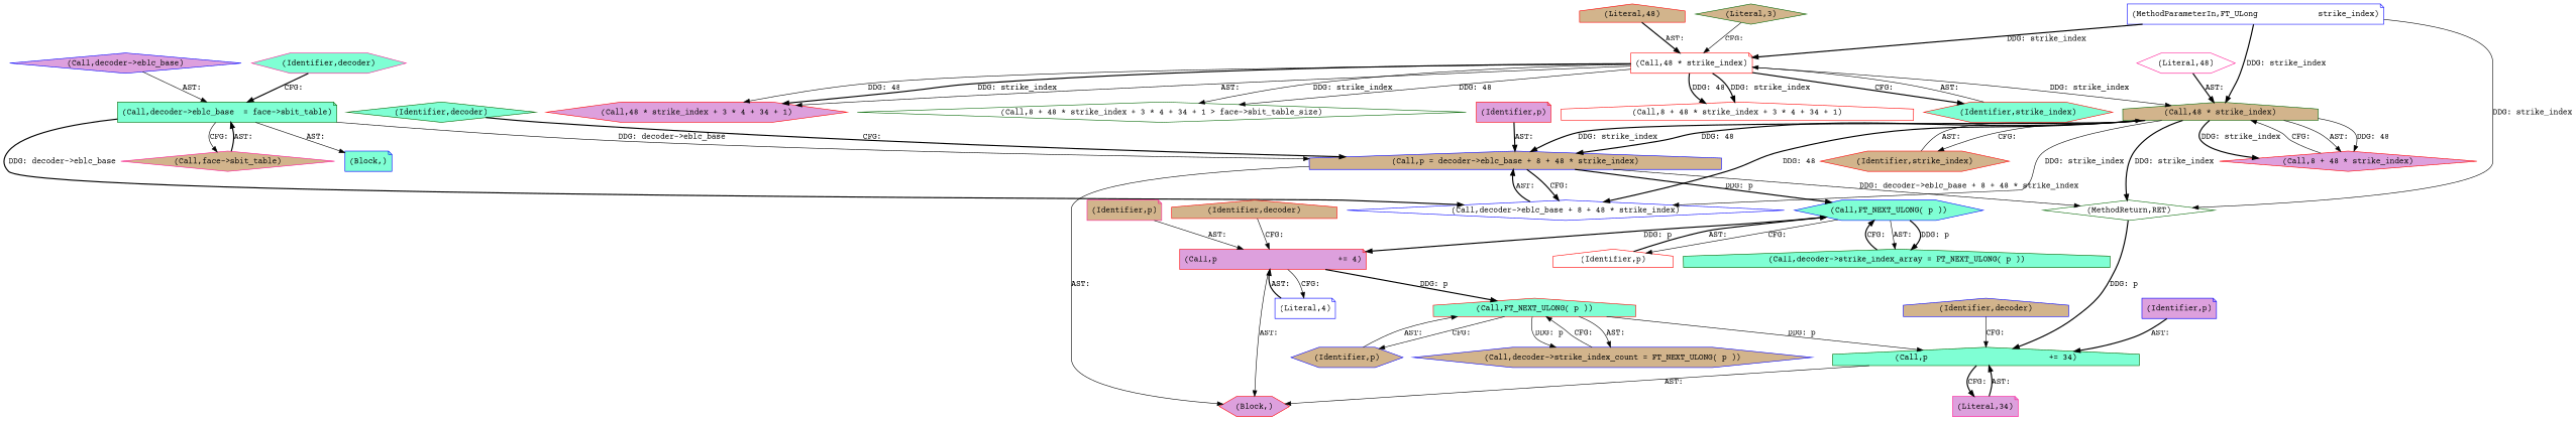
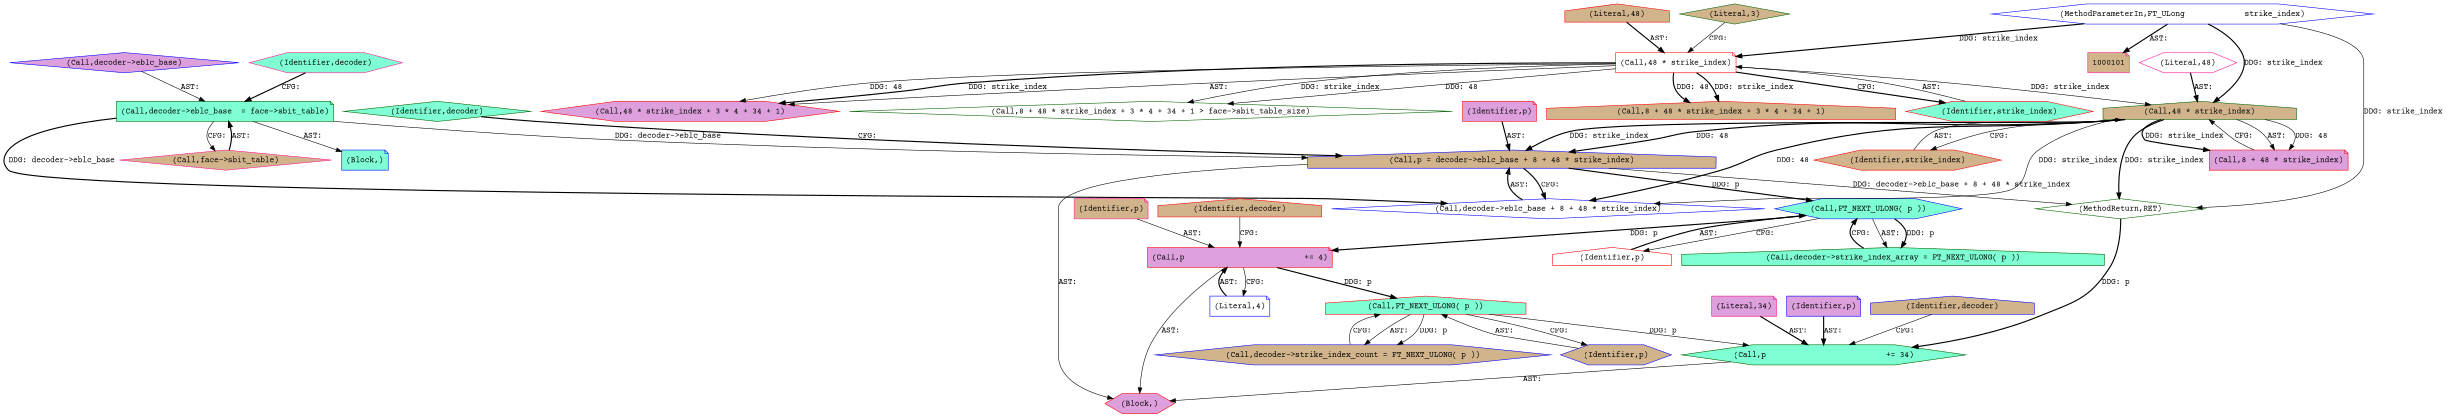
  digraph {
    fontname="Courier Prime"
    node [color=red fillcolor=tan fontname="Courier Prime" shape=note style=filled]
    edge [fontname="Courier Prime" style=solid]
-   n1 [color=darkgreen fillcolor=aquamarine label="(Call,p                          += 34)" shape=house]
+   n1 [color=darkgreen fillcolor=aquamarine label="(Call,p                          += 34)" shape=hexagon]
    n2 [fillcolor=plum label="(Block,)" shape=hexagon]
    n3 [color=deeppink fillcolor=plum label="(Literal,34)"]
    n4 [color=darkgreen fillcolor=white label="(MethodReturn,RET)" shape=diamond]
    n5 [fillcolor=aquamarine label="(Call,FT_NEXT_ULONG( p ))" shape=house]
    n6 [color=blue label="(Call,decoder->strike_index_count = FT_NEXT_ULONG( p ))" shape=hexagon]
    n7 [color=blue label="(Identifier,p)" shape=hexagon]
    n8 [fillcolor=plum label="(Call,p                          += 4)"]
    n9 [color=blue fillcolor=white label="(Literal,4)"]
    n10 [color=blue fillcolor=aquamarine label="(Call,FT_NEXT_ULONG( p ))" shape=hexagon]
    n11 [fillcolor=white label="(Identifier,p)" shape=house]
    n12 [color=darkgreen fillcolor=aquamarine label="(Call,decoder->strike_index_array = FT_NEXT_ULONG( p ))" shape=house]
    n13 [color=blue label="(Call,p = decoder->eblc_base + 8 + 48 * strike_index)" shape=house]
    n14 [color=blue fillcolor=white label="(Call,decoder->eblc_base + 8 + 48 * strike_index)" shape=diamond]
    n15 [color=darkgreen fillcolor=aquamarine label="(Call,decoder->eblc_base  = face->sbit_table)"]
    n16 [color=blue fillcolor=aquamarine label="(Block,)"]
    n17 [color=deeppink label="(Call,face->sbit_table)" shape=diamond]
    n18 [color=darkgreen label="(Call,48 * strike_index)" shape=house]
-   n19 [fillcolor=plum label="(Call,8 + 48 * strike_index)" shape=diamond]
+   n19 [fillcolor=plum label="(Call,8 + 48 * strike_index)"]
    n20 [label="(Identifier,strike_index)" shape=hexagon]
    n21 [fillcolor=white label="(Call,48 * strike_index)"]
-   n22 [fillcolor=white label="(Call,8 + 48 * strike_index + 3 * 4 + 34 + 1)" shape=house]
+   n22 [label="(Call,8 + 48 * strike_index + 3 * 4 + 34 + 1)" shape=house]
    n23 [fillcolor=aquamarine label="(Identifier,strike_index)" shape=hexagon]
    n24 [fillcolor=plum label="(Call,48 * strike_index + 3 * 4 + 34 + 1)" shape=hexagon]
    n25 [color=darkgreen fillcolor=white label="(Call,8 + 48 * strike_index + 3 * 4 + 34 + 1 > face->sbit_table_size)" shape=diamond]
-   n26 [color=blue fillcolor=white label="(MethodParameterIn,FT_ULong             strike_index)"]
+   n26 [color=blue fillcolor=white label="(MethodParameterIn,FT_ULong             strike_index)" shape=hexagon]
+   1000101 [color=deeppink]
    n28 [color=deeppink label="(Identifier,p)"]
    n29 [label="(Literal,48)" shape=house]
    n30 [label="(Identifier,decoder)" shape=house]
    n31 [color=deeppink fillcolor=white label="(Literal,48)" shape=hexagon]
    n32 [color=darkgreen fillcolor=aquamarine label="(Identifier,decoder)" shape=diamond]
    n33 [color=darkgreen label="(Literal,3)" shape=diamond]
    n34 [fillcolor=plum label="(Identifier,p)"]
    n35 [color=blue fillcolor=plum label="(Identifier,p)"]
    n36 [color=deeppink fillcolor=aquamarine label="(Identifier,decoder)" shape=hexagon]
    n37 [color=blue fillcolor=plum label="(Call,decoder->eblc_base)" shape=diamond]
    n38 [color=blue label="(Identifier,decoder)" shape=house]
    n1 -> n2 [label="AST: "]
-   n1 -> n3 [label="CFG: " style=bold]
    n3 -> n1 [label="AST: " style=bold]
    n4 -> n1 [label="DDG: p" style=bold]
    n5 -> n1 [label="DDG: p"]
    n5 -> n6 [label="AST: "]
    n5 -> n6 [label="DDG: p"]
    n5 -> n7 [label="CFG: "]
    n6 -> n5 [label="CFG: "]
    n7 -> n5 [label="AST: "]
    n8 -> n2 [label="AST: "]
    n8 -> n5 [label="DDG: p" style=bold]
    n8 -> n9 [label="CFG: "]
    n9 -> n8 [label="AST: " style=bold]
    n10 -> n8 [label="DDG: p" style=bold]
    n10 -> n11 [label="CFG: "]
    n10 -> n12 [label="AST: "]
    n10 -> n12 [label="DDG: p" style=bold]
    n11 -> n10 [label="AST: " style=bold]
    n12 -> n10 [label="CFG: " style=bold]
    n13 -> n2 [label="AST: "]
    n13 -> n4 [label="DDG: decoder->eblc_base + 8 + 48 * strike_index"]
    n13 -> n10 [label="DDG: p" style=bold]
    n13 -> n14 [label="CFG: " style=bold]
    n14 -> n13 [label="AST: " style=bold]
    n15 -> n13 [label="DDG: decoder->eblc_base"]
    n15 -> n14 [label="DDG: decoder->eblc_base" style=bold]
    n15 -> n16 [label="AST: "]
    n15 -> n17 [label="CFG: "]
    n17 -> n15 [label="AST: " style=bold]
    n18 -> n4 [label="DDG: strike_index" style=bold]
    n18 -> n13 [label="DDG: 48" style=bold]
    n18 -> n13 [label="DDG: strike_index" style=bold]
    n18 -> n14 [label="DDG: 48" style=bold]
    n18 -> n14 [label="DDG: strike_index"]
    n18 -> n19 [label="AST: "]
    n18 -> n19 [label="DDG: 48"]
    n18 -> n19 [label="DDG: strike_index" style=bold]
    n18 -> n20 [label="CFG: "]
    n19 -> n18 [label="CFG: "]
    n20 -> n18 [label="AST: "]
    n21 -> n18 [label="DDG: strike_index"]
    n21 -> n22 [label="DDG: 48" style=bold]
    n21 -> n22 [label="DDG: strike_index" style=bold]
    n21 -> n23 [label="CFG: " style=bold]
    n21 -> n24 [label="AST: "]
    n21 -> n24 [label="DDG: 48"]
    n21 -> n24 [label="DDG: strike_index" style=bold]
    n21 -> n25 [label="DDG: 48"]
    n21 -> n25 [label="DDG: strike_index"]
    n23 -> n21 [label="AST: "]
    n26 -> n4 [label="DDG: strike_index"]
    n26 -> n18 [label="DDG: strike_index" style=bold]
    n26 -> n21 [label="DDG: strike_index" style=bold]
+   n26 -> 1000101 [label="AST: " style=bold]
    n28 -> n8 [label="AST: "]
    n29 -> n21 [label="AST: " style=bold]
    n30 -> n8 [label="CFG: "]
    n31 -> n18 [label="AST: " style=bold]
    n32 -> n13 [label="CFG: " style=bold]
    n33 -> n21 [label="CFG: "]
    n34 -> n13 [label="AST: " style=bold]
    n35 -> n1 [label="AST: " style=bold]
    n36 -> n15 [label="CFG: " style=bold]
    n37 -> n15 [label="AST: "]
    n38 -> n1 [label="CFG: "]
  }
